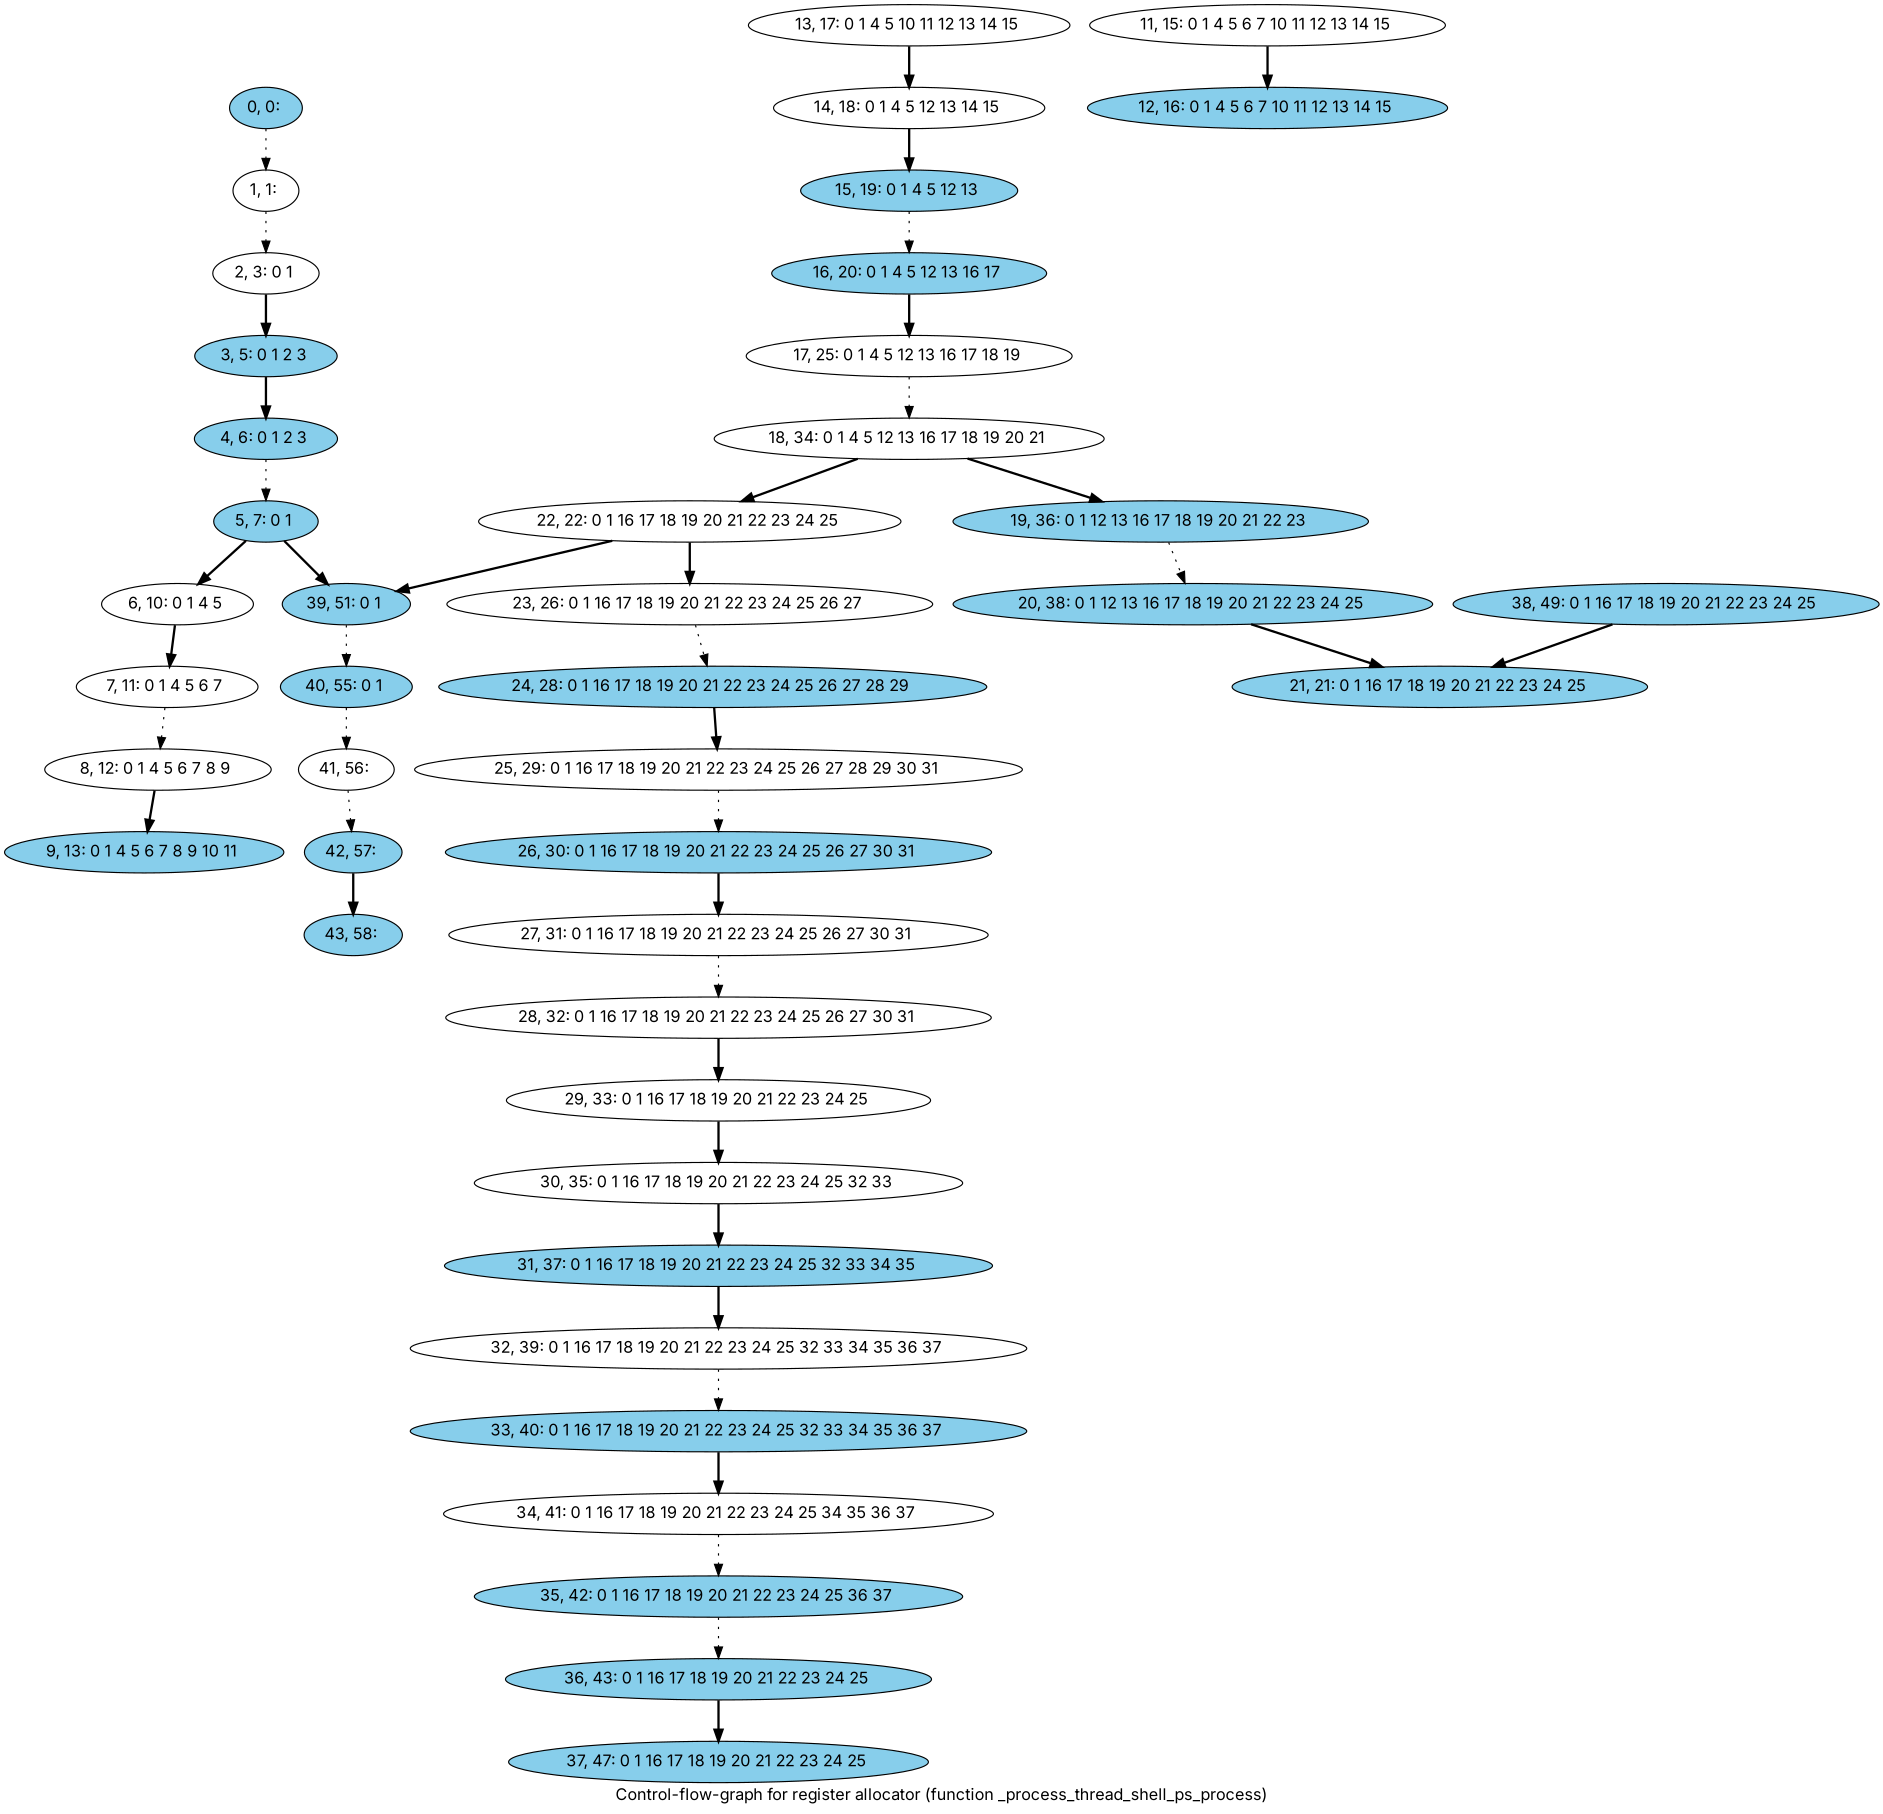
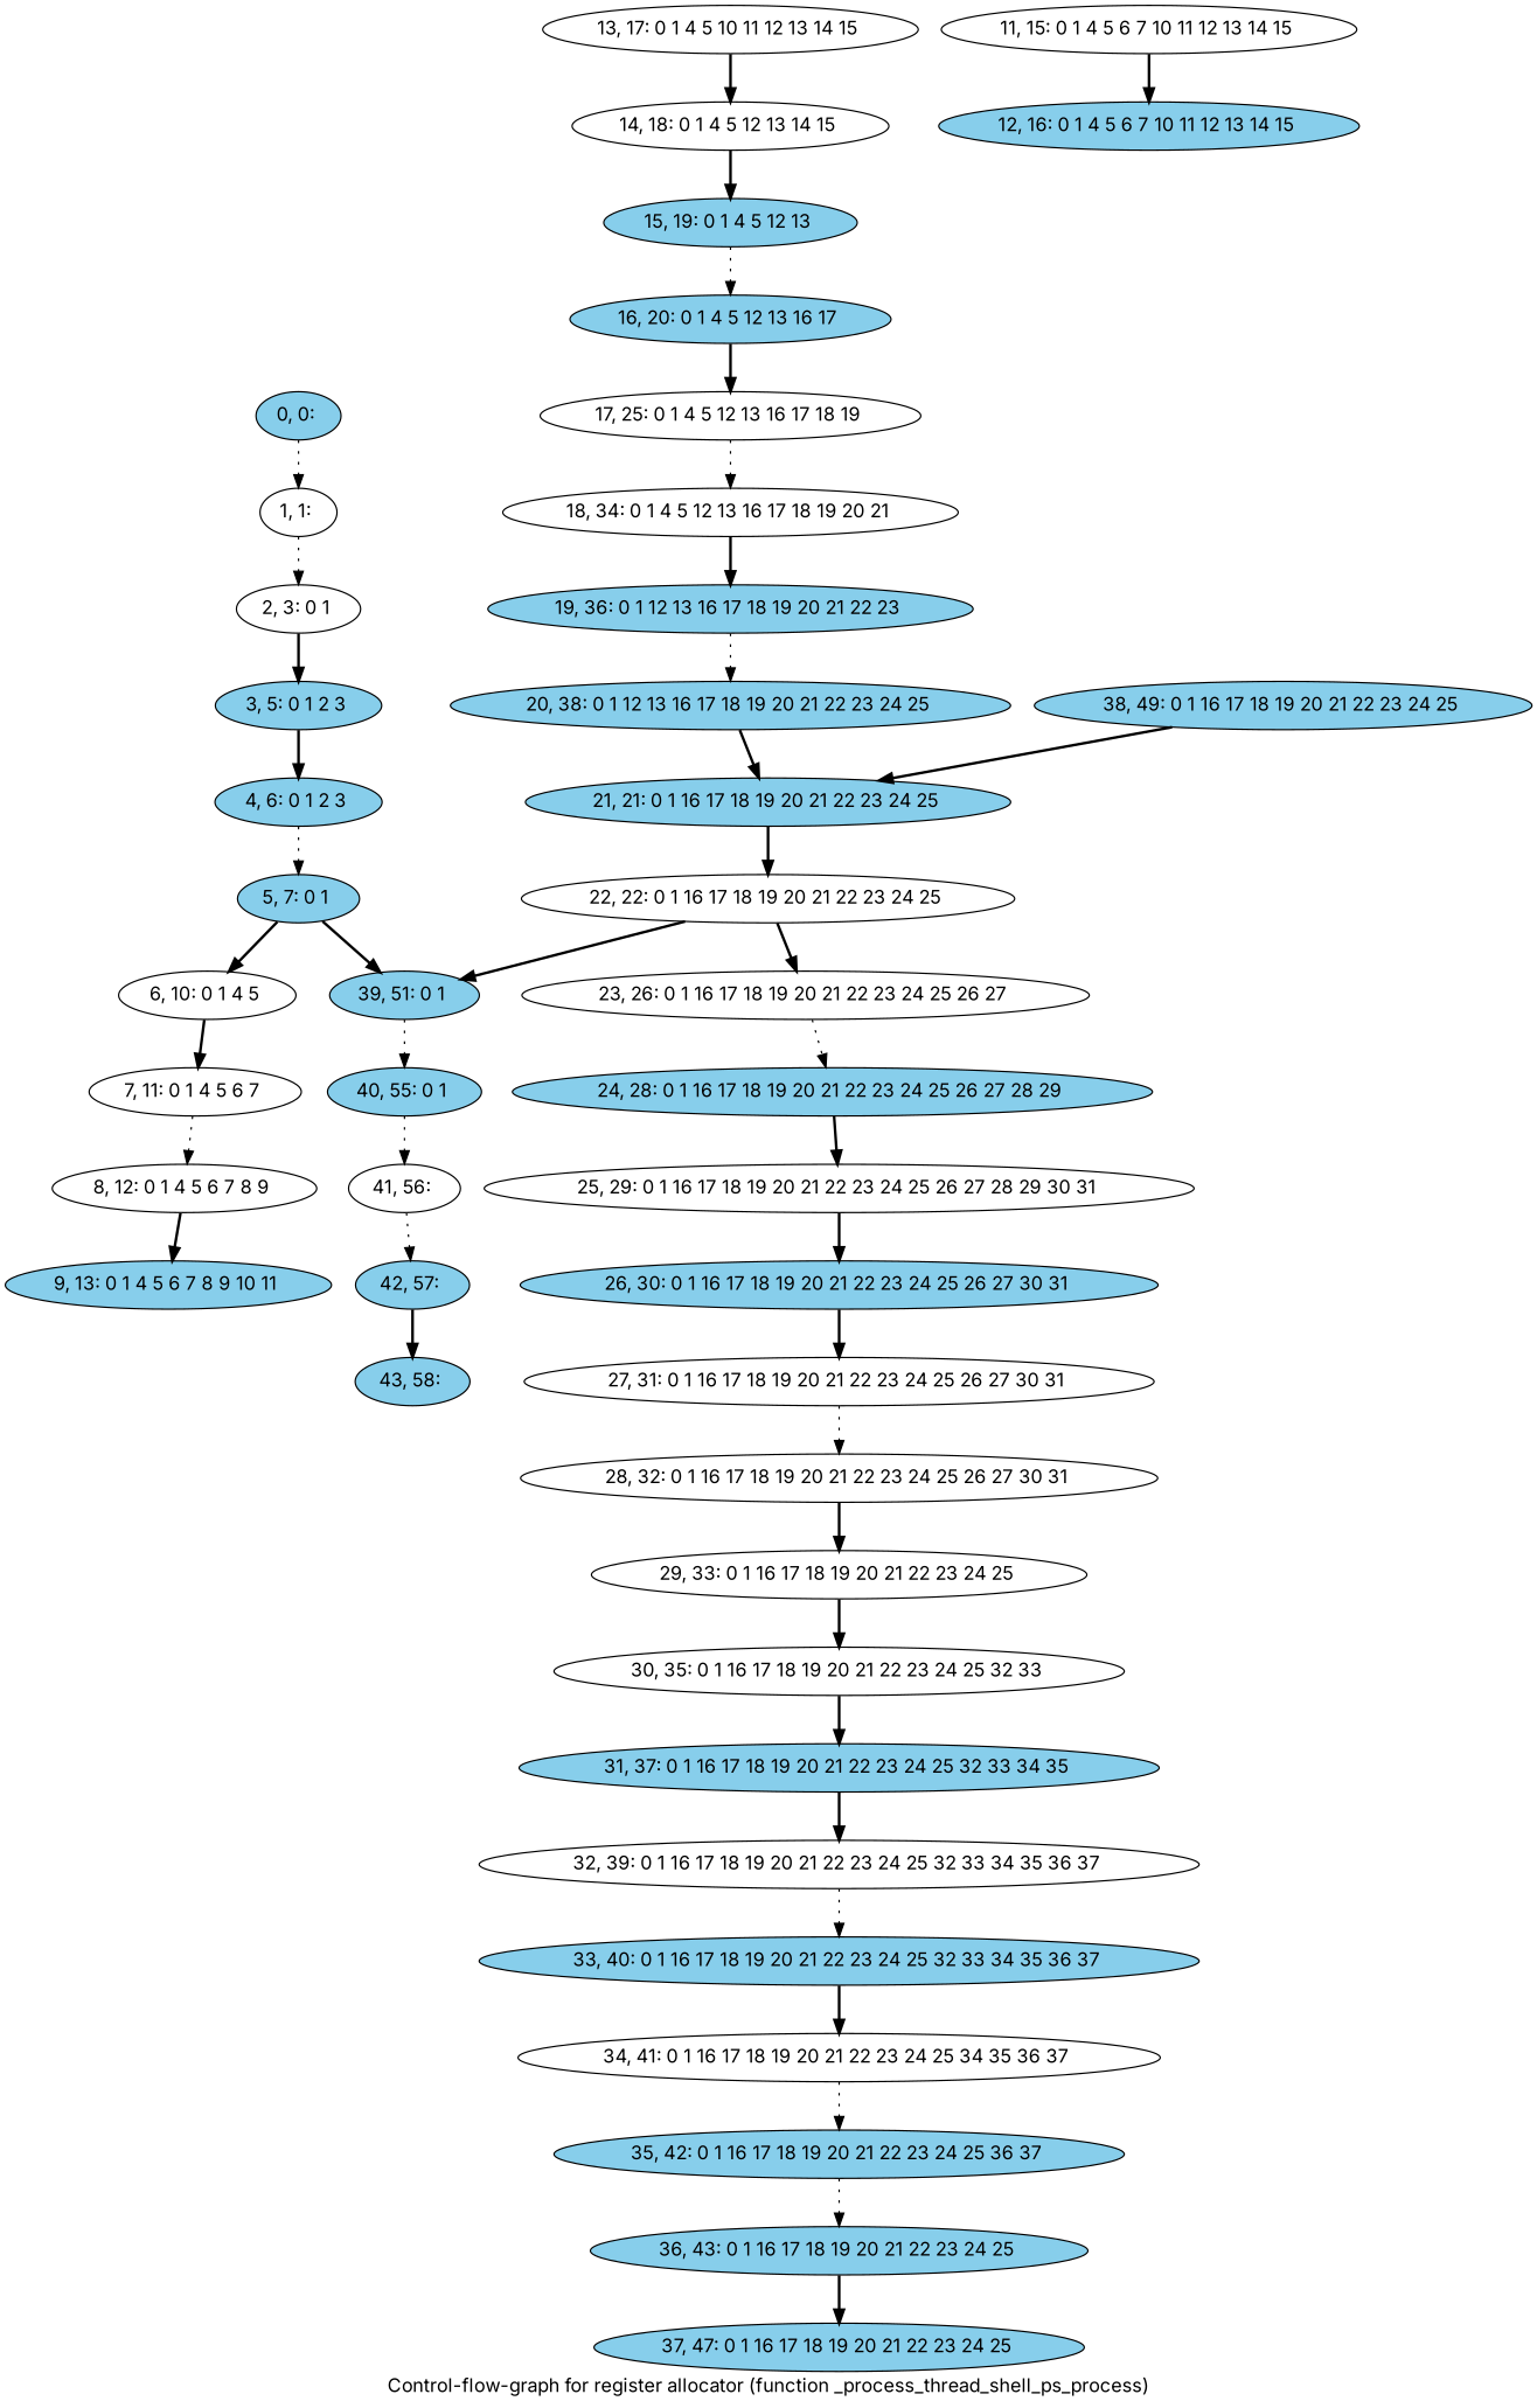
  digraph {
    fontname=Inter
    label="Control-flow-graph for register allocator (function _process_thread_shell_ps_process)"
    node [fillcolor=skyblue fontname=Inter style=filled]
    edge [fontname=Inter style=bold]
    n1 [label="0, 0: "]
    n2 [fillcolor=white label="1, 1: "]
    n3 [fillcolor=white label="2, 3: 0 1 "]
    n4 [label="3, 5: 0 1 2 3 "]
    n5 [label="4, 6: 0 1 2 3 "]
    n6 [label="5, 7: 0 1 "]
    n7 [fillcolor=white label="6, 10: 0 1 4 5 "]
    n8 [label="39, 51: 0 1 "]
    n9 [fillcolor=white label="7, 11: 0 1 4 5 6 7 "]
    n10 [label="40, 55: 0 1 "]
    n11 [fillcolor=white label="8, 12: 0 1 4 5 6 7 8 9 "]
    n12 [label="9, 13: 0 1 4 5 6 7 8 9 10 11 "]
    n13 [fillcolor=white label="11, 15: 0 1 4 5 6 7 10 11 12 13 14 15 "]
    n14 [label="12, 16: 0 1 4 5 6 7 10 11 12 13 14 15 "]
    n15 [fillcolor=white label="13, 17: 0 1 4 5 10 11 12 13 14 15 "]
    n16 [fillcolor=white label="14, 18: 0 1 4 5 12 13 14 15 "]
    n17 [label="15, 19: 0 1 4 5 12 13 "]
    n18 [label="16, 20: 0 1 4 5 12 13 16 17 "]
    n19 [fillcolor=white label="17, 25: 0 1 4 5 12 13 16 17 18 19 "]
    n20 [fillcolor=white label="18, 34: 0 1 4 5 12 13 16 17 18 19 20 21 "]
    n21 [label="19, 36: 0 1 12 13 16 17 18 19 20 21 22 23 "]
    n22 [label="20, 38: 0 1 12 13 16 17 18 19 20 21 22 23 24 25 "]
    n23 [label="21, 21: 0 1 16 17 18 19 20 21 22 23 24 25 "]
    n24 [fillcolor=white label="22, 22: 0 1 16 17 18 19 20 21 22 23 24 25 "]
    n25 [fillcolor=white label="23, 26: 0 1 16 17 18 19 20 21 22 23 24 25 26 27 "]
    n26 [label="24, 28: 0 1 16 17 18 19 20 21 22 23 24 25 26 27 28 29 "]
    n27 [fillcolor=white label="25, 29: 0 1 16 17 18 19 20 21 22 23 24 25 26 27 28 29 30 31 "]
    n28 [label="26, 30: 0 1 16 17 18 19 20 21 22 23 24 25 26 27 30 31 "]
    n29 [fillcolor=white label="27, 31: 0 1 16 17 18 19 20 21 22 23 24 25 26 27 30 31 "]
    n30 [fillcolor=white label="28, 32: 0 1 16 17 18 19 20 21 22 23 24 25 26 27 30 31 "]
    n31 [fillcolor=white label="29, 33: 0 1 16 17 18 19 20 21 22 23 24 25 "]
    n32 [fillcolor=white label="30, 35: 0 1 16 17 18 19 20 21 22 23 24 25 32 33 "]
    n33 [label="31, 37: 0 1 16 17 18 19 20 21 22 23 24 25 32 33 34 35 "]
    n34 [fillcolor=white label="32, 39: 0 1 16 17 18 19 20 21 22 23 24 25 32 33 34 35 36 37 "]
    n35 [label="33, 40: 0 1 16 17 18 19 20 21 22 23 24 25 32 33 34 35 36 37 "]
    n36 [fillcolor=white label="34, 41: 0 1 16 17 18 19 20 21 22 23 24 25 34 35 36 37 "]
    n37 [label="35, 42: 0 1 16 17 18 19 20 21 22 23 24 25 36 37 "]
    n38 [label="36, 43: 0 1 16 17 18 19 20 21 22 23 24 25 "]
    n39 [label="37, 47: 0 1 16 17 18 19 20 21 22 23 24 25 "]
    n40 [label="38, 49: 0 1 16 17 18 19 20 21 22 23 24 25 "]
    n41 [fillcolor=white label="41, 56: "]
    n42 [label="42, 57: "]
    n43 [label="43, 58: "]
    n1 -> n2 [style=dotted]
    n2 -> n3 [style=dotted]
    n3 -> n4
    n4 -> n5
    n5 -> n6 [style=dotted]
    n6 -> n7
    n6 -> n8
    n7 -> n9
    n8 -> n10 [style=dotted]
    n9 -> n11 [style=dotted]
    n10 -> n41 [style=dotted]
    n11 -> n12
    n13 -> n14
    n15 -> n16
    n16 -> n17
    n17 -> n18 [style=dotted]
    n18 -> n19
    n19 -> n20 [style=dotted]
    n20 -> n21
    n21 -> n22 [style=dotted]
    n22 -> n23
-   n20 -> n24
+   n23 -> n24
    n24 -> n8
    n24 -> n25
    n25 -> n26 [style=dotted]
    n26 -> n27
-   n27 -> n28 [style=dotted]
+   n27 -> n28
    n28 -> n29
    n29 -> n30 [style=dotted]
    n30 -> n31
    n31 -> n32
    n32 -> n33
    n33 -> n34
    n34 -> n35 [style=dotted]
    n35 -> n36
    n36 -> n37 [style=dotted]
    n37 -> n38 [style=dotted]
    n38 -> n39
    n40 -> n23
    n41 -> n42 [style=dotted]
    n42 -> n43
  }
